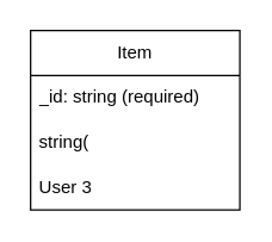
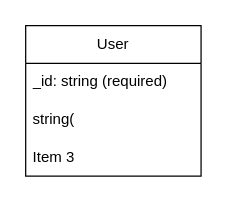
  <mxCell id="0" />
  <mxCell id="1" parent="0" />
- <mxCell id="2" value="Item" style="swimlane;fontStyle=0;childLayout=stackLayout;horizontal=1;startSize=30;horizontalStack=0;resizeParent=1;resizeParentMax=0;resizeLast=0;collapsible=1;marginBottom=0;whiteSpace=wrap;html=1;" vertex="1" parent="1"><mxGeometry x="20" y="20" width="140" height="120" as="geometry" /></mxCell>
+ <mxCell id="2" value="User" style="swimlane;fontStyle=0;childLayout=stackLayout;horizontal=1;startSize=30;horizontalStack=0;resizeParent=1;resizeParentMax=0;resizeLast=0;collapsible=1;marginBottom=0;whiteSpace=wrap;html=1;" vertex="1" parent="1"><mxGeometry x="20" y="20" width="140" height="120" as="geometry" /></mxCell>
  <mxCell id="3" value="_id: string (required)" style="text;strokeColor=none;fillColor=none;align=left;verticalAlign=middle;spacingLeft=4;spacingRight=4;overflow=hidden;points=[[0,0.5],[1,0.5]];portConstraint=eastwest;rotatable=0;whiteSpace=wrap;html=1;" vertex="1" parent="2"><mxGeometry y="30" width="140" height="30" as="geometry" /></mxCell>
  <mxCell id="4" value="string(" style="text;strokeColor=none;fillColor=none;align=left;verticalAlign=middle;spacingLeft=4;spacingRight=4;overflow=hidden;points=[[0,0.5],[1,0.5]];portConstraint=eastwest;rotatable=0;whiteSpace=wrap;html=1;" vertex="1" parent="2"><mxGeometry y="60" width="140" height="30" as="geometry" /></mxCell>
- <mxCell id="5" value="User 3" style="text;strokeColor=none;fillColor=none;align=left;verticalAlign=middle;spacingLeft=4;spacingRight=4;overflow=hidden;points=[[0,0.5],[1,0.5]];portConstraint=eastwest;rotatable=0;whiteSpace=wrap;html=1;" vertex="1" parent="2"><mxGeometry y="90" width="140" height="30" as="geometry" /></mxCell>
+ <mxCell id="5" value="Item 3" style="text;strokeColor=none;fillColor=none;align=left;verticalAlign=middle;spacingLeft=4;spacingRight=4;overflow=hidden;points=[[0,0.5],[1,0.5]];portConstraint=eastwest;rotatable=0;whiteSpace=wrap;html=1;" vertex="1" parent="2"><mxGeometry y="90" width="140" height="30" as="geometry" /></mxCell>
